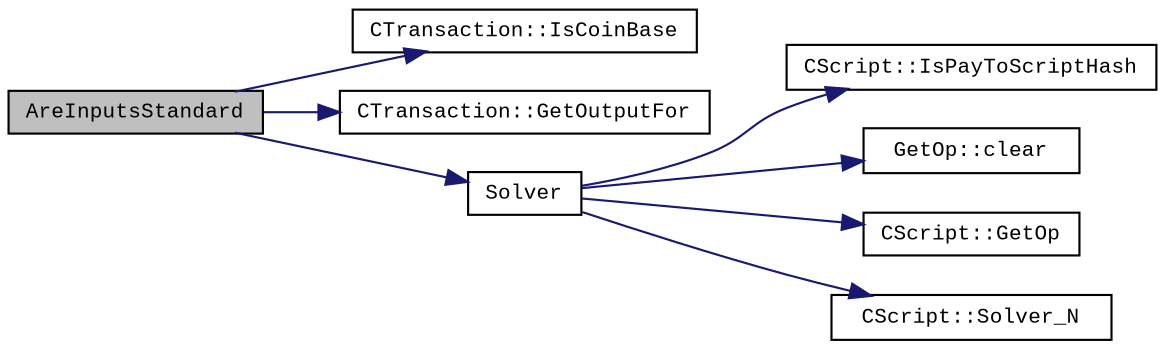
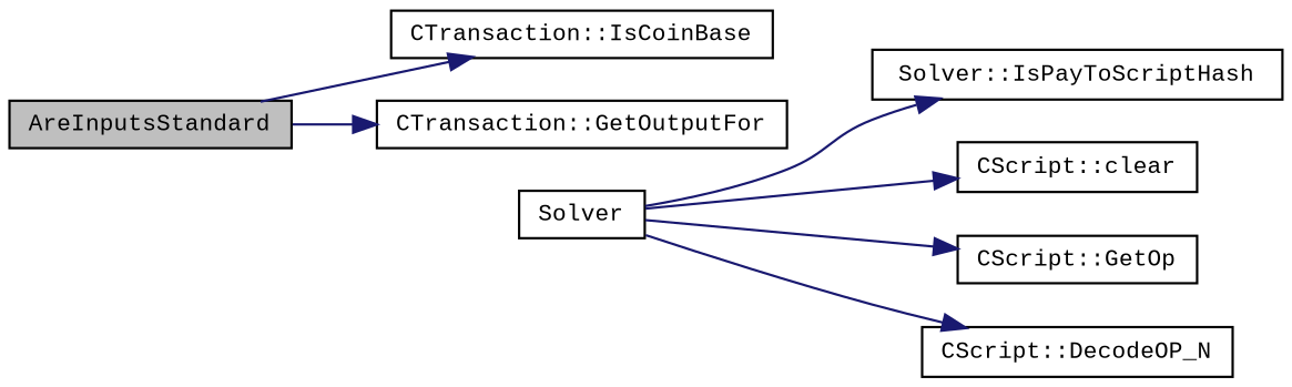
  digraph {
    fontname="Liberation Mono"
    rankdir=LR
    node [color=black fillcolor=white fontname="Liberation Mono" fontsize=10 shape=record style=filled]
    edge [color=midnightblue fontname="Liberation Mono" fontsize=10 labelfontname=Helvetica labelfontsize=10 style=solid]
    n1 [fillcolor=grey75 fontcolor=black height=0.2 label=AreInputsStandard width=0.4]
    n2 [height=0.2 label="CTransaction::IsCoinBase" width=0.4]
    n3 [height=0.2 label="CTransaction::GetOutputFor" width=0.4]
    n4 [height=0.2 label=Solver width=0.4]
-   n5 [height=0.2 label="CScript::IsPayToScriptHash" width=0.4]
-   n6 [height=0.2 label="GetOp::clear" width=0.4]
+   n5 [height=0.2 label="Solver::IsPayToScriptHash" width=0.4]
+   n6 [height=0.2 label="CScript::clear" width=0.4]
    n7 [height=0.2 label="CScript::GetOp" width=0.4]
-   n8 [height=0.2 label="CScript::Solver_N" width=0.4]
+   n8 [height=0.2 label="CScript::DecodeOP_N" width=0.4]
    n1 -> n2
    n1 -> n3
-   n1 -> n4
    n4 -> n5
    n4 -> n6
    n4 -> n7
    n4 -> n8
  }
